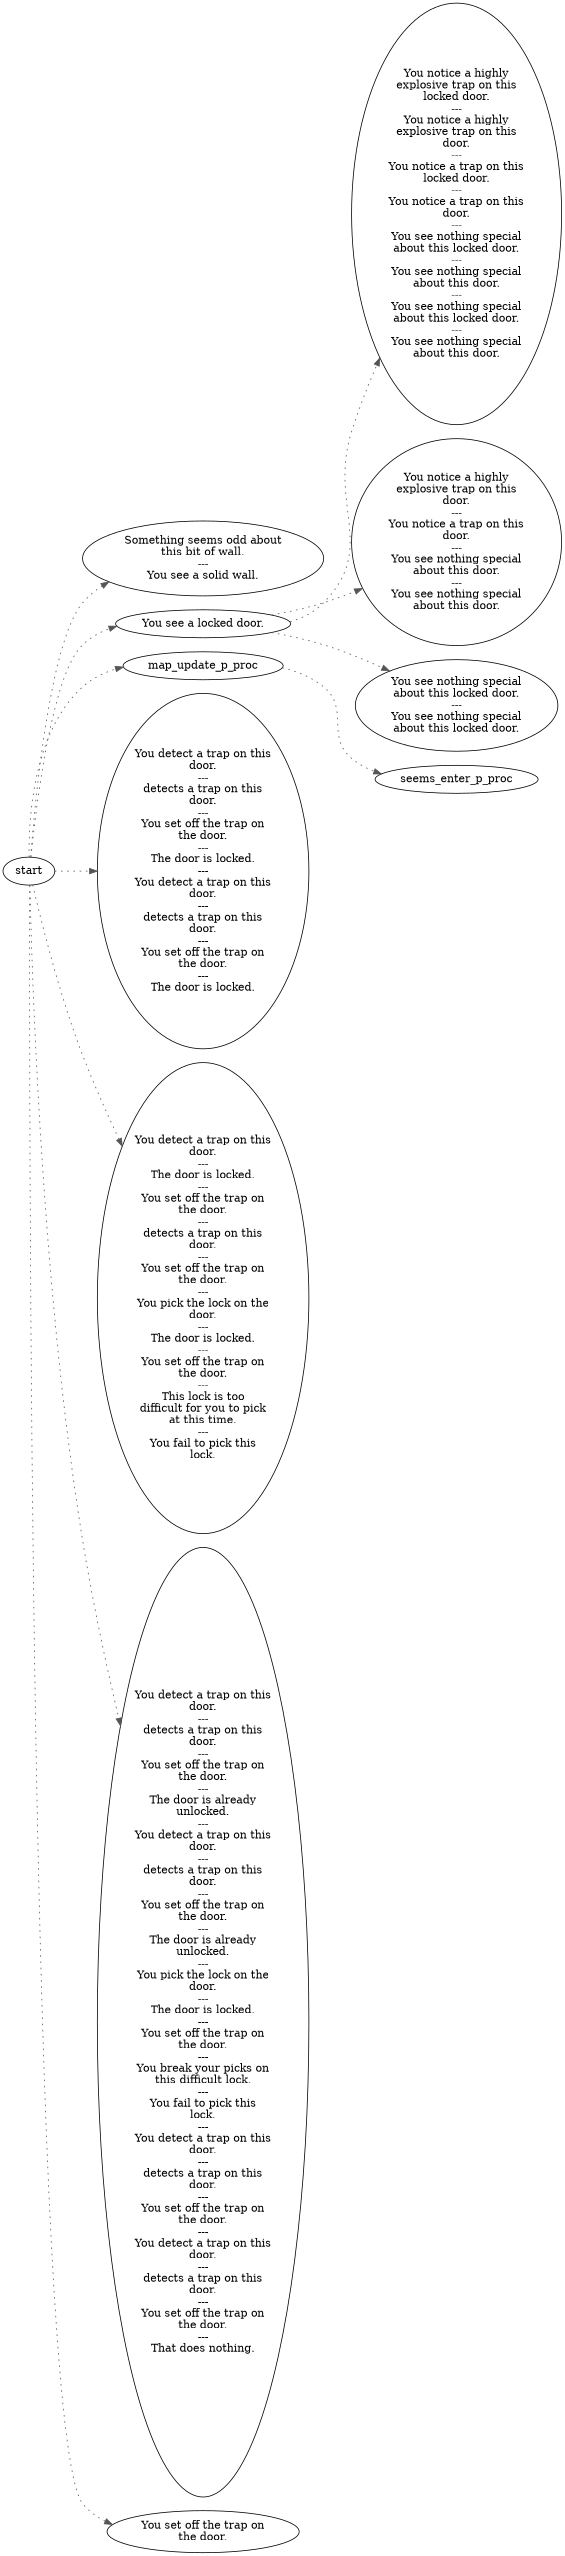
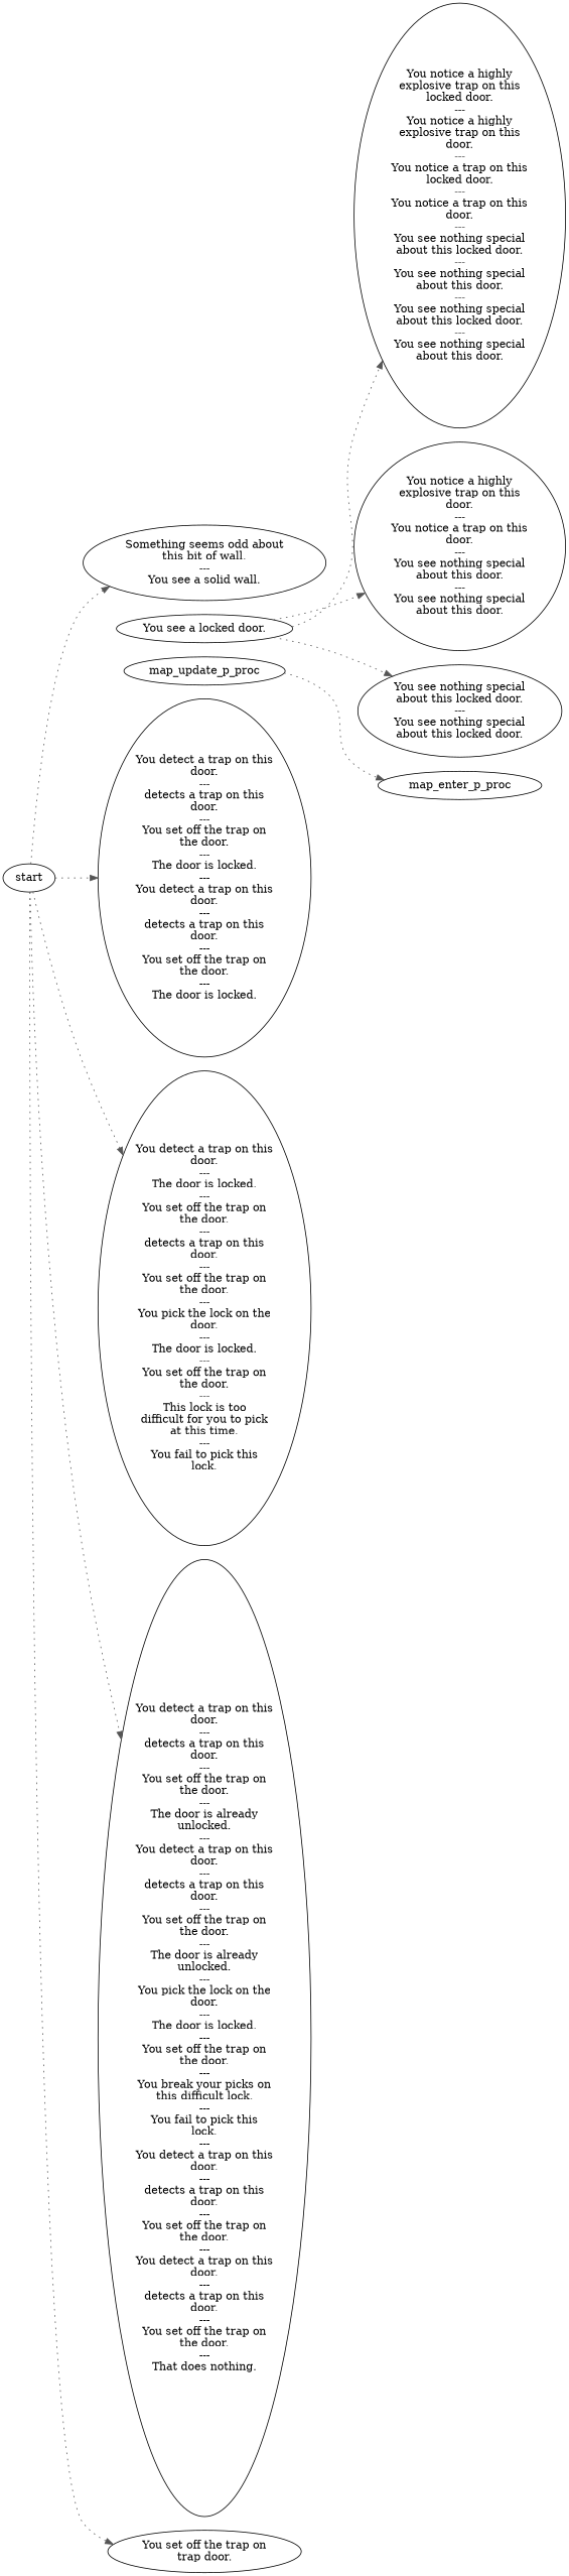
  digraph {
    rankdir=LR
    node [color="#000000" fillcolor="#FFFFFF" style=filled]
    edge [color="#555555" style=dotted]
    n1 [label="Something seems odd about\nthis bit of wall.\n---\nYou see a solid wall."]
    start
    n3 [label="You see a locked door."]
    map_update_p_proc
    n5 [label="You detect a trap on this\ndoor.\n---\ndetects a trap on this\ndoor.\n---\nYou set off the trap on\nthe door.\n---\nThe door is locked.\n---\nYou detect a trap on this\ndoor.\n---\ndetects a trap on this\ndoor.\n---\nYou set off the trap on\nthe door.\n---\nThe door is locked."]
    n6 [label="You detect a trap on this\ndoor.\n---\nThe door is locked.\n---\nYou set off the trap on\nthe door.\n---\ndetects a trap on this\ndoor.\n---\nYou set off the trap on\nthe door.\n---\nYou pick the lock on the\ndoor.\n---\nThe door is locked.\n---\nYou set off the trap on\nthe door.\n---\nThis lock is too\ndifficult for you to pick\nat this time.\n---\nYou fail to pick this\nlock."]
    n7 [label="You detect a trap on this\ndoor.\n---\ndetects a trap on this\ndoor.\n---\nYou set off the trap on\nthe door.\n---\nThe door is already\nunlocked.\n---\nYou detect a trap on this\ndoor.\n---\ndetects a trap on this\ndoor.\n---\nYou set off the trap on\nthe door.\n---\nThe door is already\nunlocked.\n---\nYou pick the lock on the\ndoor.\n---\nThe door is locked.\n---\nYou set off the trap on\nthe door.\n---\nYou break your picks on\nthis difficult lock.\n---\nYou fail to pick this\nlock.\n---\nYou detect a trap on this\ndoor.\n---\ndetects a trap on this\ndoor.\n---\nYou set off the trap on\nthe door.\n---\nYou detect a trap on this\ndoor.\n---\ndetects a trap on this\ndoor.\n---\nYou set off the trap on\nthe door.\n---\nThat does nothing."]
-   n8 [label="You set off the trap on\nthe door."]
+   n8 [label="You set off the trap on\ntrap door."]
    n9 [label="You notice a highly\nexplosive trap on this\nlocked door.\n---\nYou notice a highly\nexplosive trap on this\ndoor.\n---\nYou notice a trap on this\nlocked door.\n---\nYou notice a trap on this\ndoor.\n---\nYou see nothing special\nabout this locked door.\n---\nYou see nothing special\nabout this door.\n---\nYou see nothing special\nabout this locked door.\n---\nYou see nothing special\nabout this door."]
    n10 [label="You notice a highly\nexplosive trap on this\ndoor.\n---\nYou notice a trap on this\ndoor.\n---\nYou see nothing special\nabout this door.\n---\nYou see nothing special\nabout this door."]
    n11 [label="You see nothing special\nabout this locked door.\n---\nYou see nothing special\nabout this locked door."]
-   map_enter_p_proc [label=seems_enter_p_proc]
+   map_enter_p_proc
    start -> n1
-   start -> n3
-   start -> map_update_p_proc
    start -> n5
    start -> n6
    start -> n7
    start -> n8
    n3 -> n9
    n3 -> n10
    n3 -> n11
    map_update_p_proc -> map_enter_p_proc
  }
